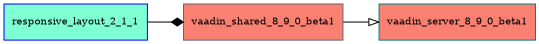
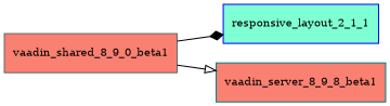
  digraph {
    rankdir=LR
    node [fillcolor=salmon fontsize=10.0 shape=box style=filled]
    responsive_layout_2_1_1 [color=blue fillcolor=aquamarine]
    vaadin_shared_8_9_0_beta1 [color=gray40]
-   vaadin_server_8_9_0_beta1 [color=teal]
-   responsive_layout_2_1_1 -> vaadin_shared_8_9_0_beta1 [arrowhead=diamond]
+   vaadin_server_8_9_0_beta1 [color=teal label=vaadin_server_8_9_8_beta1]
+   vaadin_shared_8_9_0_beta1 -> responsive_layout_2_1_1 [arrowhead=diamond]
    vaadin_shared_8_9_0_beta1 -> vaadin_server_8_9_0_beta1 [arrowhead=onormal]
  }
